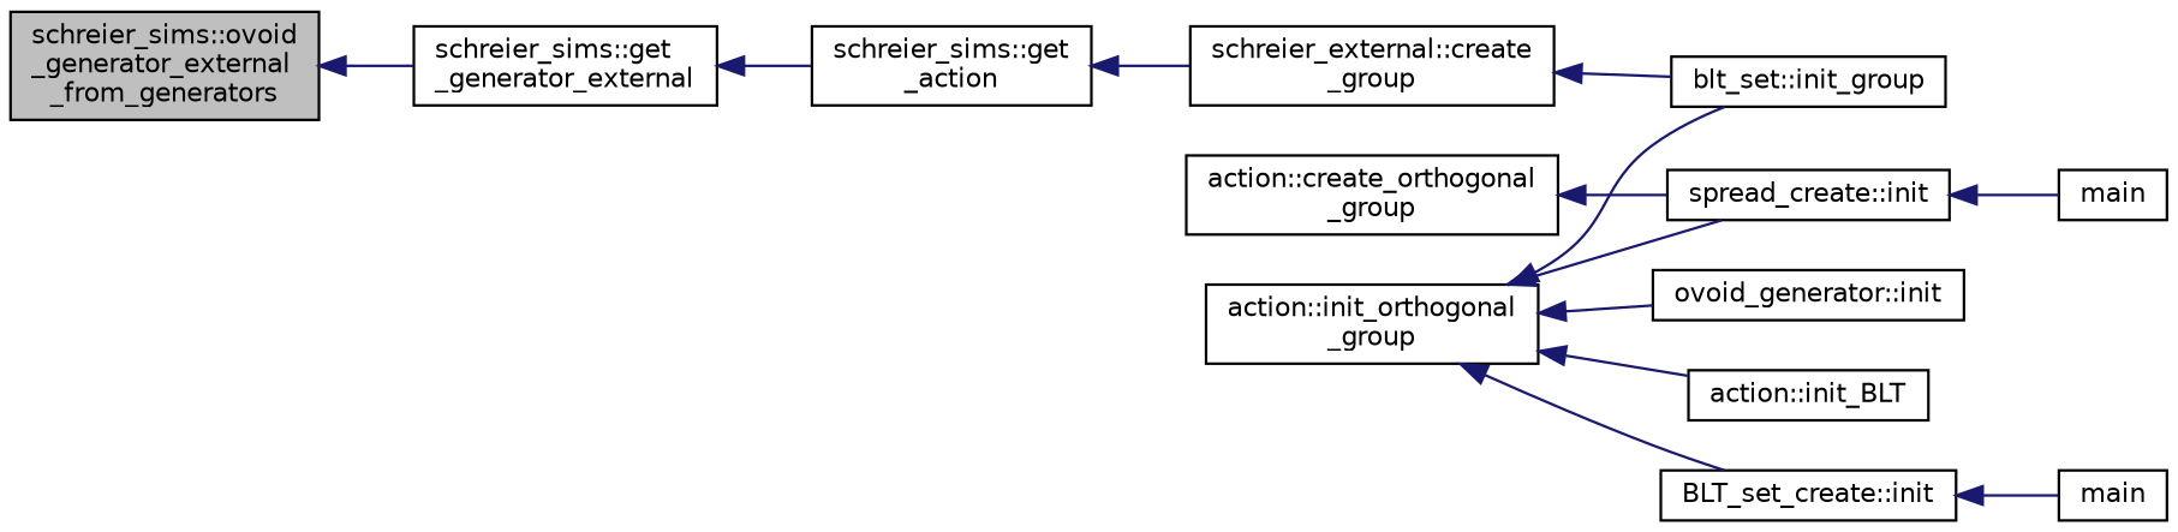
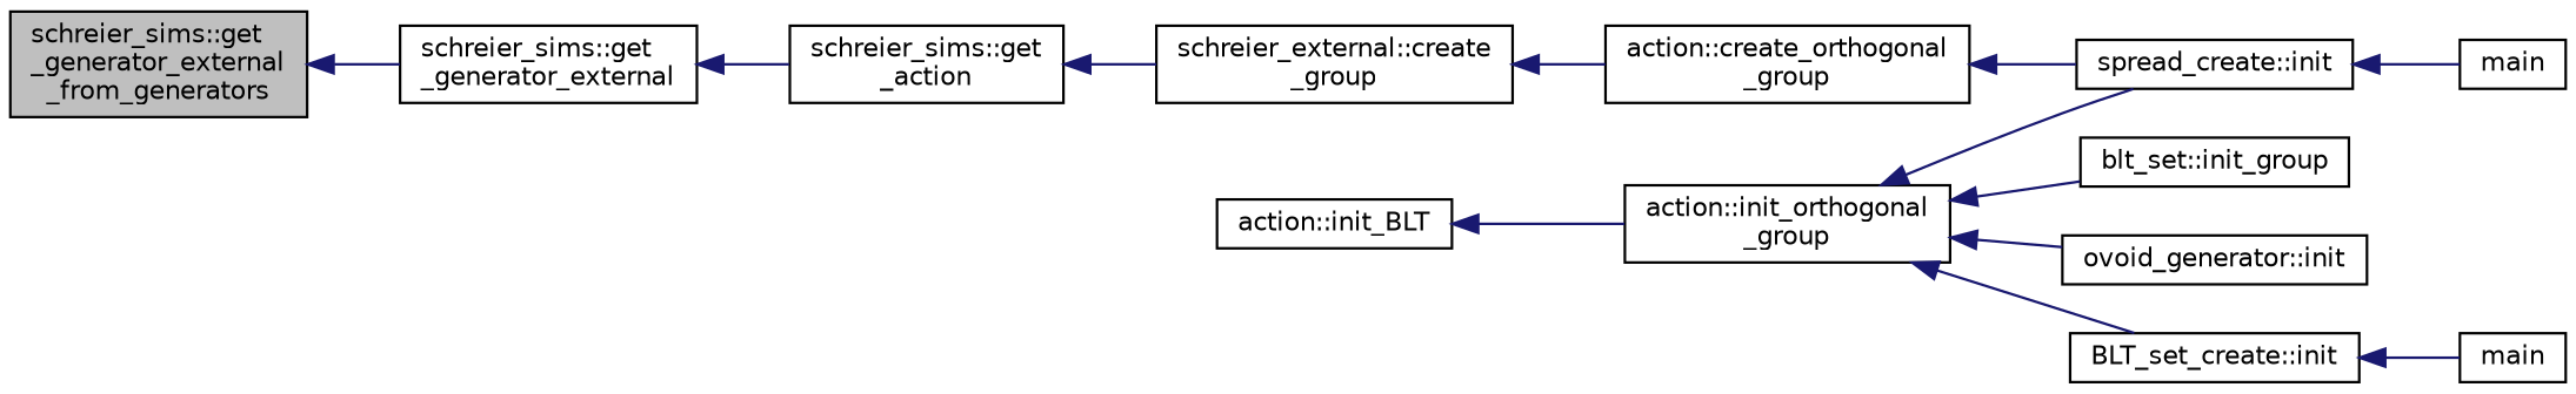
  digraph {
    rankdir=LR
    node [color=black fillcolor=white fontname=Helvetica fontsize=10 shape=record style=filled]
    edge [color=midnightblue dir=back fontname=Helvetica fontsize=10 labelfontname=Helvetica labelfontsize=10 style=solid]
-   n1 [fillcolor=grey75 fontcolor=black height=0.2 label="schreier_sims::ovoid\l_generator_external\l_from_generators" width=0.4]
+   n1 [fillcolor=grey75 fontcolor=black height=0.2 label="schreier_sims::get\l_generator_external\l_from_generators" width=0.4]
    n2 [height=0.2 label="schreier_sims::get\l_generator_external" width=0.4]
    n3 [height=0.2 label="schreier_sims::get\l_action" width=0.4]
    n4 [height=0.2 label="schreier_external::create\l_group" width=0.4]
    n5 [height=0.2 label="action::create_orthogonal\l_group" width=0.4]
    n6 [height=0.2 label="spread_create::init" width=0.4]
    n7 [height=0.2 label="action::init_orthogonal\l_group" width=0.4]
    n8 [height=0.2 label="blt_set::init_group" width=0.4]
    n9 [height=0.2 label="ovoid_generator::init" width=0.4]
    n10 [height=0.2 label="action::init_BLT" width=0.4]
    n11 [height=0.2 label="BLT_set_create::init" width=0.4]
    n12 [height=0.2 label=main width=0.4]
    n13 [height=0.2 label=main width=0.4]
    n1 -> n2
    n2 -> n3
    n3 -> n4
-   n4 -> n8
+   n4 -> n5
    n5 -> n6
    n6 -> n12
    n7 -> n6
    n7 -> n8
    n7 -> n9
-   n7 -> n10
+   n10 -> n7
    n7 -> n11
    n11 -> n13
  }
